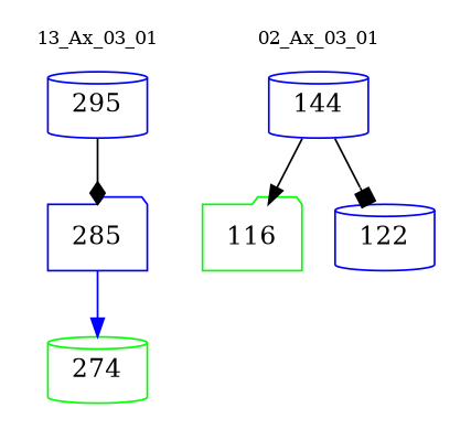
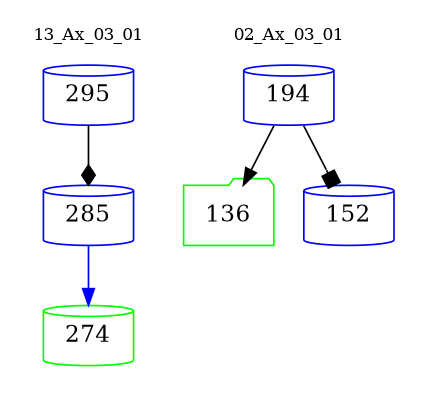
  digraph {
    node [color=blue shape=cylinder]
    edge [arrowhead=normal color=black]
-   n1 [label=285 shape=folder]
+   n1 [label=285]
    n2 [color=green label=274]
    n3 [label=295]
-   n4 [label=144]
-   n5 [color=green label=116 shape=folder]
-   n6 [label=122]
+   n4 [label=194]
+   n5 [color=green label=136 shape=folder]
+   n6 [label=152]
    subgraph cluster_1 {
      color=white
      fontsize=10
      label="13_Ax_03_01"
      n1
      n2
      n3
    }
    subgraph cluster_2 {
      color=white
      fontsize=10
      label="02_Ax_03_01"
      n4
      n5
      n6
    }
    n1 -> n2 [color=blue]
    n3 -> n1 [arrowhead=diamond]
    n4 -> n5
    n4 -> n6 [arrowhead=box]
  }
